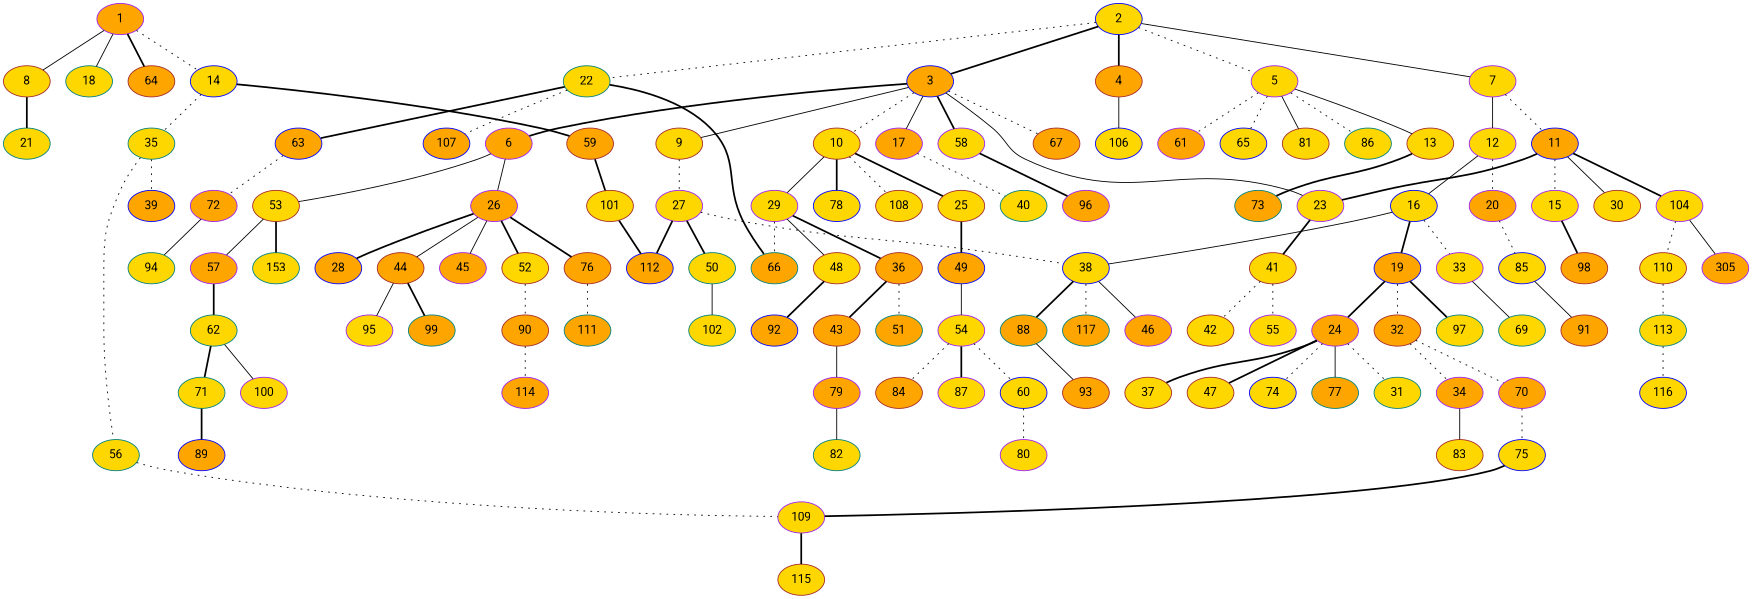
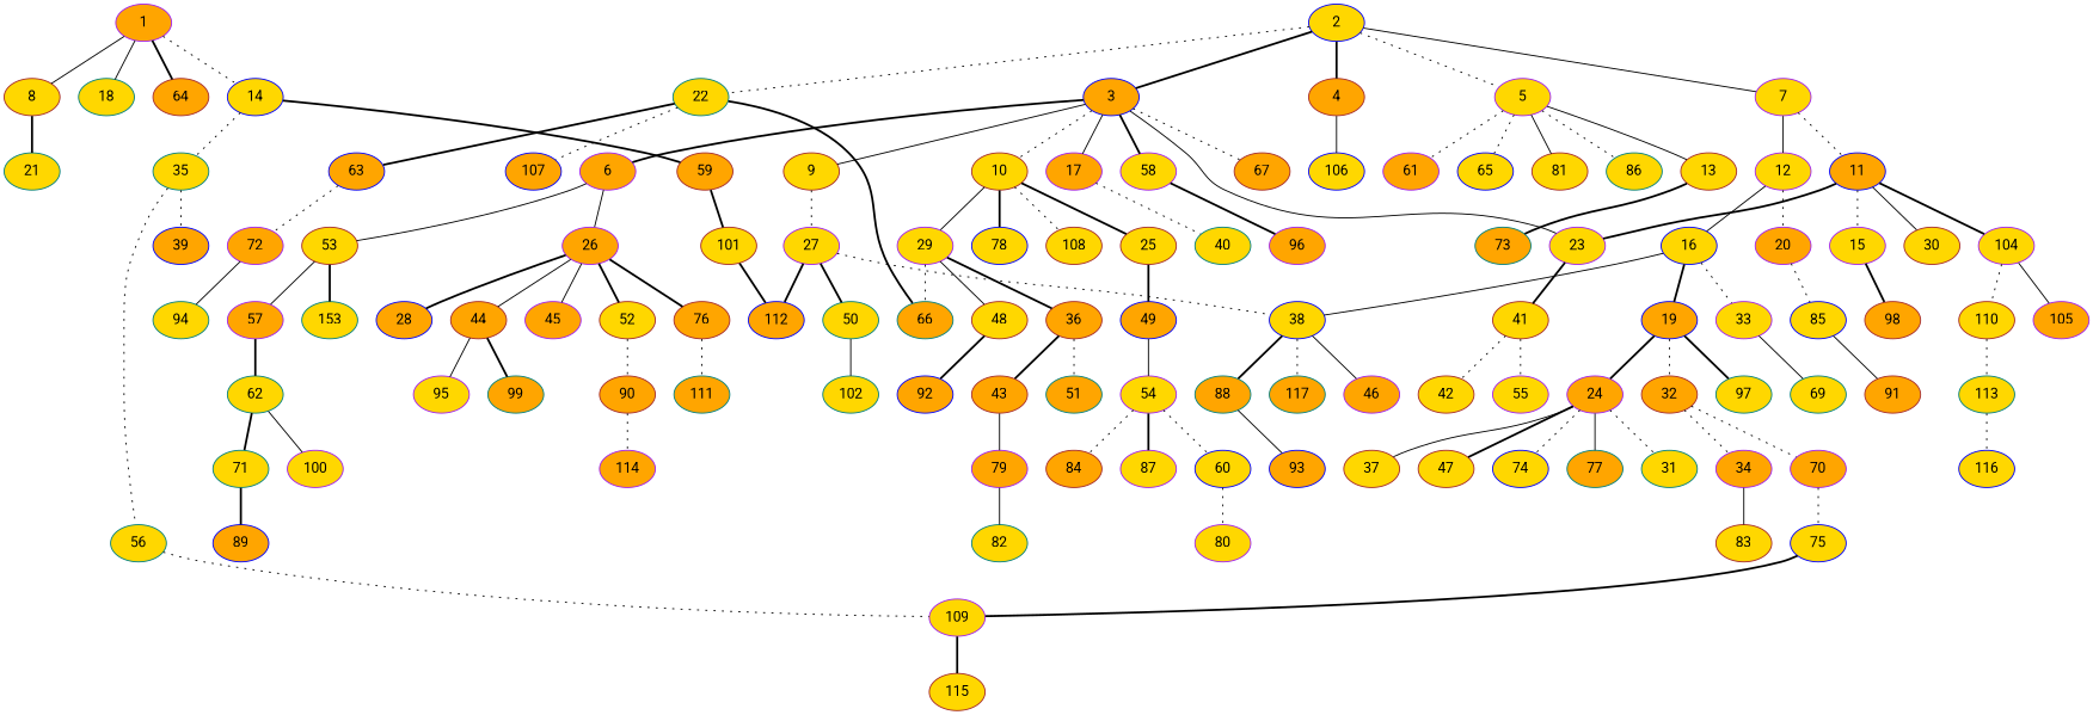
  graph {
    fontname=Roboto
    node [color=purple fillcolor=gold fontname=Roboto style=filled]
    edge [fontname=Roboto style=dotted]
    1 [fillcolor=orange]
    8 [color=brown]
    14 [color=blue]
    18 [color=teal]
    64 [color=brown fillcolor=orange]
    2 [color=blue]
    3 [color=blue fillcolor=orange]
    4 [color=brown fillcolor=orange]
    5
    7
    22 [color=teal]
    21 [color=teal]
    35 [color=teal]
    59 [color=brown fillcolor=orange]
    6 [fillcolor=orange]
    9 [color=brown]
    10 [color=brown]
    17 [fillcolor=orange]
    23
    58
    67 [color=brown fillcolor=orange]
    106 [color=blue]
    13 [color=brown]
    61 [fillcolor=orange]
    65 [color=blue]
    81 [color=brown]
    86 [color=teal]
    11 [color=blue fillcolor=orange]
    12
    63 [color=blue fillcolor=orange]
    66 [color=teal fillcolor=orange]
    107 [color=blue fillcolor=orange]
    26 [fillcolor=orange]
    53 [color=brown]
    27
    25 [color=brown]
    29
    78 [color=blue]
    108 [color=brown]
    40 [color=teal]
    41 [color=brown]
    96 [fillcolor=orange]
    73 [color=teal fillcolor=orange]
    49 [color=blue fillcolor=orange]
    28 [color=blue fillcolor=orange]
    44 [color=brown fillcolor=orange]
    45 [fillcolor=orange]
    52 [color=brown]
    76 [color=brown fillcolor=orange]
    57 [fillcolor=orange]
    n51 [color=teal label=153]
    15
    30 [color=brown]
    104
    16 [color=blue]
    20 [fillcolor=orange]
    38 [color=blue]
    50 [color=teal]
    112 [color=blue fillcolor=orange]
    36 [color=brown fillcolor=orange]
    48 [color=brown]
    98 [color=brown fillcolor=orange]
-   105 [fillcolor=orange label=305]
+   105 [fillcolor=orange]
    110 [color=brown]
    19 [color=blue fillcolor=orange]
    33
    85 [color=blue]
    39 [color=blue fillcolor=orange]
    56 [color=teal]
    101 [color=brown]
    24 [fillcolor=orange]
    32 [color=brown fillcolor=orange]
    97 [color=teal]
    69 [color=teal]
    46 [fillcolor=orange]
    88 [color=teal fillcolor=orange]
    117 [color=teal fillcolor=orange]
    31 [color=teal]
    37 [color=brown]
    47 [color=brown]
    74 [color=blue]
    77 [color=teal fillcolor=orange]
    34 [fillcolor=orange]
    70 [fillcolor=orange]
    91 [color=brown fillcolor=orange]
    72 [fillcolor=orange]
    42 [color=brown]
    55
    54
    95
    99 [color=teal fillcolor=orange]
    90 [color=brown fillcolor=orange]
    111 [color=teal fillcolor=orange]
    102 [color=teal]
    43 [color=brown fillcolor=orange]
    51 [color=teal fillcolor=orange]
    92 [color=blue fillcolor=orange]
    83 [color=brown]
    75 [color=blue]
    109
    79 [fillcolor=orange]
-   93 [color=brown fillcolor=orange]
+   93 [color=blue fillcolor=orange]
    82 [color=teal]
    60 [color=blue]
    84 [color=brown fillcolor=orange]
    87
    62 [color=teal]
    114 [fillcolor=orange]
    80
    115 [color=brown]
    71 [color=teal]
    100
    89 [color=blue fillcolor=orange]
    94 [color=teal]
    113 [color=teal]
    116 [color=blue]
    1 -- 8 [style=solid]
    1 -- 14
    1 -- 18 [style=solid]
    1 -- 64 [style=bold]
    8 -- 21 [style=bold]
    14 -- 35
    14 -- 59 [style=bold]
    2 -- 3 [style=bold]
    2 -- 4 [style=bold]
    2 -- 5
    2 -- 7 [style=solid]
    2 -- 22
    3 -- 6 [style=bold]
    3 -- 9 [style=solid]
    3 -- 10
    3 -- 17 [style=solid]
    3 -- 23 [style=solid]
    3 -- 58 [style=bold]
    3 -- 67
    4 -- 106 [style=solid]
    5 -- 13 [style=solid]
    5 -- 61
    5 -- 65
    5 -- 81 [style=solid]
    5 -- 86
    7 -- 11
    7 -- 12 [style=solid]
    22 -- 63 [style=bold]
    22 -- 66 [style=bold]
    22 -- 107
    35 -- 39
    35 -- 56
    59 -- 101 [style=bold]
    6 -- 26 [style=solid]
    6 -- 53 [style=solid]
    9 -- 27
    10 -- 25 [style=bold]
    10 -- 29 [style=solid]
    10 -- 78 [style=bold]
    10 -- 108
    17 -- 40
    23 -- 41 [style=bold]
    58 -- 96 [style=bold]
    13 -- 73 [style=bold]
    11 -- 23 [style=bold]
    11 -- 15
    11 -- 30 [style=solid]
    11 -- 104 [style=bold]
    12 -- 16 [style=solid]
    12 -- 20
    63 -- 72
    26 -- 28 [style=bold]
    26 -- 44 [style=solid]
    26 -- 45 [style=solid]
    26 -- 52 [style=bold]
    26 -- 76 [style=bold]
    53 -- 57 [style=solid]
    53 -- n51 [style=bold]
    27 -- 38
    27 -- 50 [style=bold]
    27 -- 112 [style=bold]
    25 -- 49 [style=bold]
    29 -- 66
    29 -- 36 [style=bold]
    29 -- 48 [style=solid]
    41 -- 42
    41 -- 55
    49 -- 54 [style=solid]
    44 -- 95 [style=solid]
    44 -- 99 [style=bold]
    52 -- 90
    76 -- 111
    57 -- 62 [style=bold]
    15 -- 98 [style=bold]
    104 -- 105 [style=solid]
    104 -- 110
    16 -- 38 [style=solid]
    16 -- 19 [style=bold]
    16 -- 33
    20 -- 85
    38 -- 46 [style=solid]
    38 -- 88 [style=bold]
    38 -- 117
    50 -- 102 [style=solid]
    36 -- 43 [style=bold]
    36 -- 51
    48 -- 92 [style=bold]
    110 -- 113
    19 -- 24 [style=bold]
    19 -- 32
    19 -- 97 [style=bold]
    33 -- 69 [style=solid]
    85 -- 91 [style=solid]
    56 -- 109
    101 -- 112 [style=bold]
    24 -- 31
-   24 -- 37 [style=bold]
+   24 -- 37 [style=solid]
    24 -- 47 [style=bold]
    24 -- 74
    24 -- 77 [style=solid]
    32 -- 34
    32 -- 70
    88 -- 93 [style=solid]
    34 -- 83 [style=solid]
    70 -- 75
    72 -- 94 [style=solid]
    54 -- 60
    54 -- 84
    54 -- 87 [style=bold]
    90 -- 114
    43 -- 79 [style=solid]
    75 -- 109 [style=bold]
    109 -- 115 [style=bold]
    79 -- 82 [style=solid]
    60 -- 80
    62 -- 71 [style=bold]
    62 -- 100 [style=solid]
    71 -- 89 [style=bold]
    113 -- 116
  }
